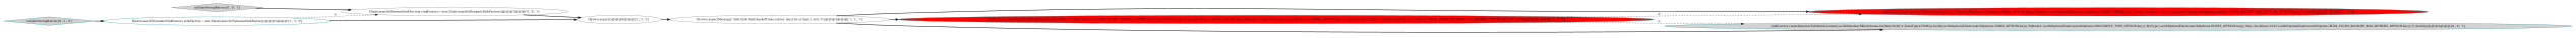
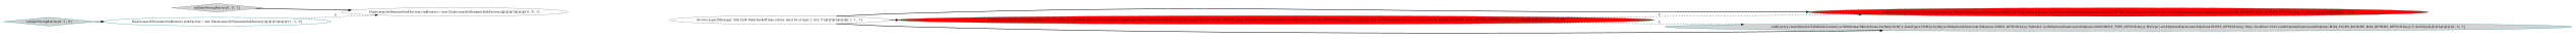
  digraph {
    fontname="PT Serif"
    rankdir=LR
    node [color=teal fillcolor=white fontname="PT Serif" shape=ellipse style=filled]
    edge [fontname="PT Serif" style=bold]
    n1 [fillcolor=red label="sinkFactory.createDynamicTableSink(context().withOption(ElasticsearchOptions.INDEX_OPTION.key(),\"MyIndex\").withOption(ElasticsearchOptions.HOSTS_OPTION.key(),\"http://localhost:1234\").withOption(ElasticsearchOptions.BULK_FLUSH_BACKOFF_MAX_RETRIES_OPTION.key(),\"0\").build())@@@6@@@['0', '1', '0']"]
    n2 [label="Elasticsearch7DynamicSinkFactory sinkFactory = new Elasticsearch7DynamicSinkFactory()@@@3@@@['1', '1', '0']"]
-   n3 [color=gray40 label="thrown.expect()@@@4@@@['1', '1', '1']"]
    n4 [color=gray40 label="Elasticsearch6DynamicSinkFactory sinkFactory = new Elasticsearch6DynamicSinkFactory()@@@3@@@['0', '0', '1']"]
    n5 [fillcolor=red label="sinkFactory.createDynamicTableSink(context().withSchema(TableSchema.builder().field(\"a\",DataTypes.TIME()).build()).withOption(ElasticsearchOptions.INDEX_OPTION.key(),\"MyIndex\").withOption(ElasticsearchOptions.HOSTS_OPTION.key(),\"http://localhost:1234\").withOption(ElasticsearchOptions.BULK_FLUSH_BACKOFF_MAX_RETRIES_OPTION.key(),\"0\").build())@@@6@@@['1', '0', '0']"]
    n6 [fillcolor=lightgray label="sinkFactory.createDynamicTableSink(context().withSchema(TableSchema.builder().field(\"a\",DataTypes.TIME()).build()).withOption(ElasticsearchOptions.INDEX_OPTION.key(),\"MyIndex\").withOption(ElasticsearchOptions.DOCUMENT_TYPE_OPTION.key(),\"MyType\").withOption(ElasticsearchOptions.HOSTS_OPTION.key(),\"http://localhost:1234\").withOption(ElasticsearchOptions.BULK_FLUSH_BACKOFF_MAX_RETRIES_OPTION.key(),\"0\").build())@@@6@@@['0', '0', '1']"]
    n7 [color=gray40 label="thrown.expectMessage(\"'sink.bulk-flush.backoff.max-retries' must be at least 1. Got: 0\")@@@5@@@['1', '1', '1']"]
    n8 [fillcolor=lightgray label="validateWrongRetries['0', '1', '0']" shape=diamond]
    n9 [color=gray40 fillcolor=lightgray label="validateWrongRetries['0', '0', '1']" shape=diamond]
-   n2 -> n3
    n2 -> n4 [label=0 style=dashed]
-   n3 -> n7
-   n4 -> n3
    n5 -> n1 [label=0 style=dashed]
    n5 -> n6 [label=0 style=dashed]
    n7 -> n1
    n7 -> n5
    n7 -> n6
    n8 -> n2
    n9 -> n4
  }
